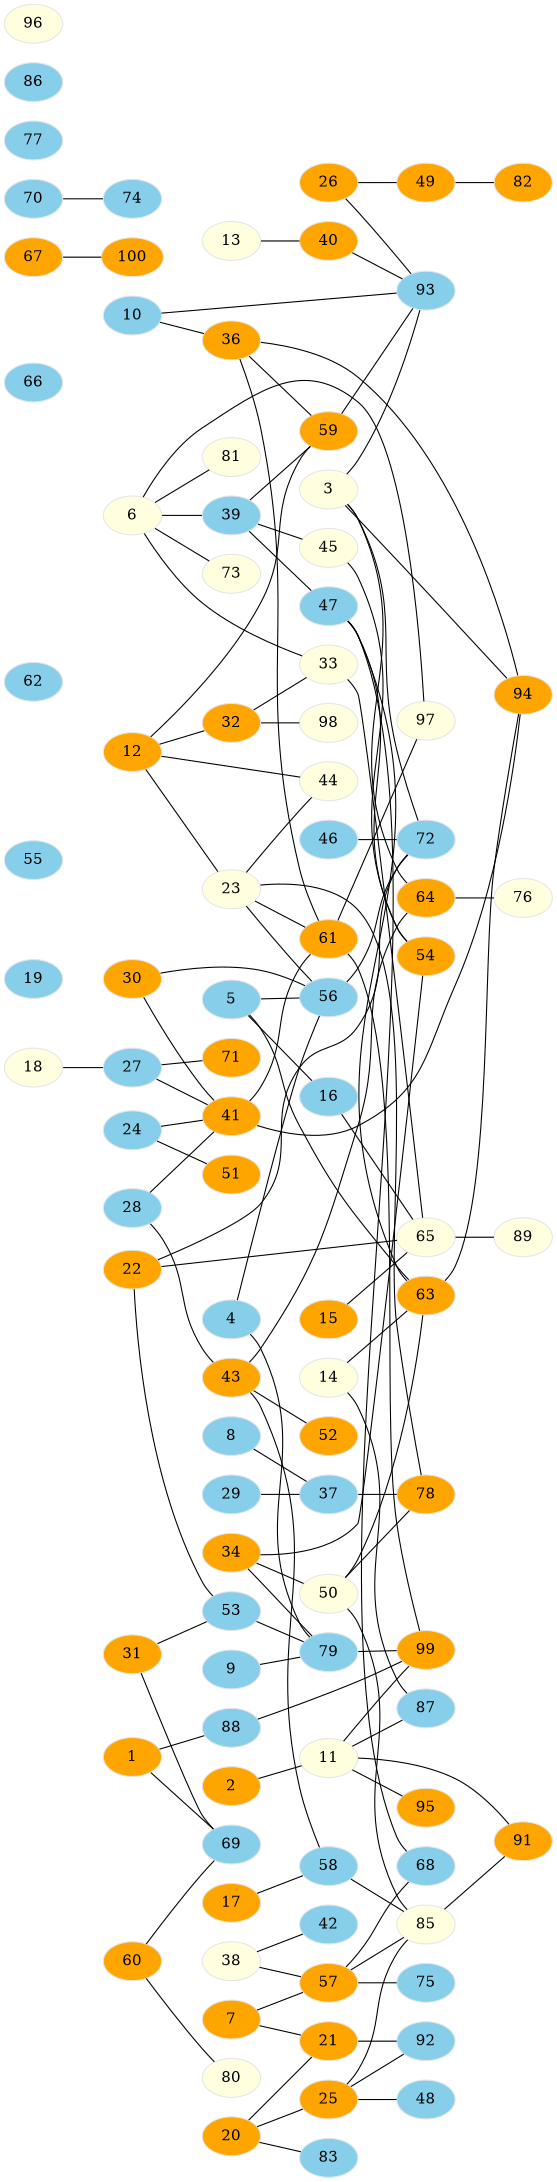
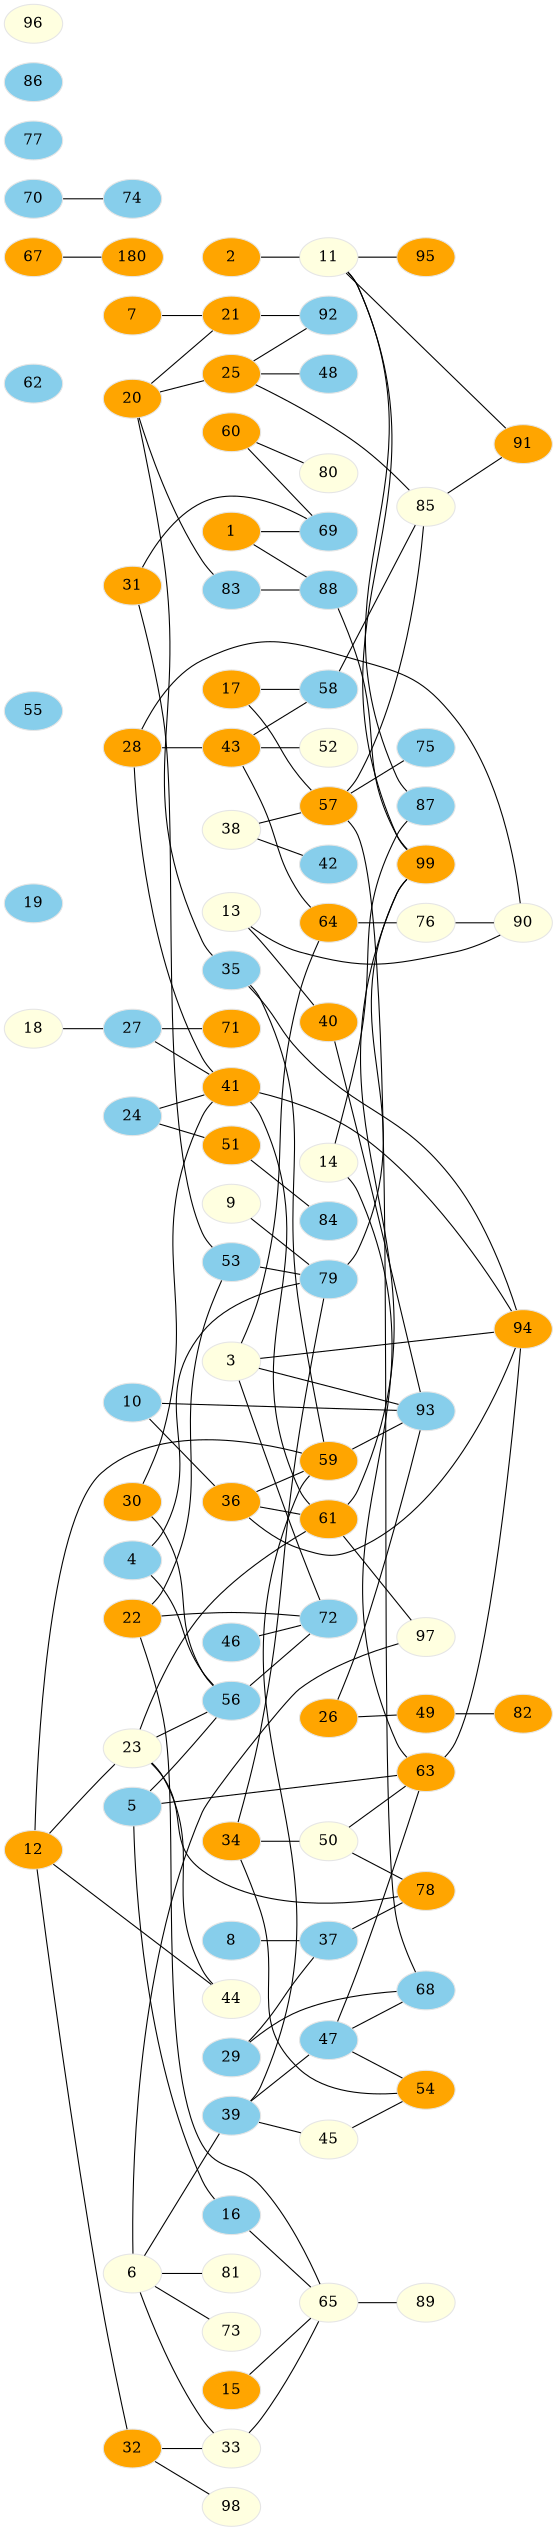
  graph {
    fontname="DejaVu Serif"
    rankdir=LR
    node [color=gray90 fillcolor=skyblue fontname="DejaVu Serif" style=filled]
    edge [fontname="DejaVu Serif"]
    1 [fillcolor=orange]
    69
    88
    99 [fillcolor=orange]
    2 [fillcolor=orange]
    11 [fillcolor=lightyellow]
    87
    91 [fillcolor=orange]
    95 [fillcolor=orange]
    3 [fillcolor=lightyellow]
    64 [fillcolor=orange]
    72
    93
    94 [fillcolor=orange]
    76 [fillcolor=lightyellow]
    4
    56
    79
    5
    16
    63 [fillcolor=orange]
    65 [fillcolor=lightyellow]
    6 [fillcolor=lightyellow]
    33 [fillcolor=lightyellow]
    39
    73 [fillcolor=lightyellow]
    81 [fillcolor=lightyellow]
    97 [fillcolor=lightyellow]
    59 [fillcolor=orange]
    45 [fillcolor=lightyellow]
    47
    7 [fillcolor=orange]
    21 [fillcolor=orange]
    57 [fillcolor=orange]
    92
    85 [fillcolor=lightyellow]
    68
    75
    8
    37
    78 [fillcolor=orange]
-   9
+   9 [fillcolor=lightyellow]
    10
    36 [fillcolor=orange]
    61 [fillcolor=orange]
    12 [fillcolor=orange]
    23 [fillcolor=lightyellow]
    32 [fillcolor=orange]
    44 [fillcolor=lightyellow]
    98 [fillcolor=lightyellow]
    13 [fillcolor=lightyellow]
    40 [fillcolor=orange]
+   90 [fillcolor=lightyellow]
    14 [fillcolor=lightyellow]
    15 [fillcolor=orange]
    89 [fillcolor=lightyellow]
    17 [fillcolor=orange]
    58
    18 [fillcolor=lightyellow]
    27
    41 [fillcolor=orange]
    71 [fillcolor=orange]
    19
    20 [fillcolor=orange]
    25 [fillcolor=orange]
+   35
    83
    48
    22 [fillcolor=orange]
    53
    24
    51 [fillcolor=orange]
+   84
    26 [fillcolor=orange]
    49 [fillcolor=orange]
    82 [fillcolor=orange]
-   28
+   28 [fillcolor=orange]
    43 [fillcolor=orange]
-   52 [fillcolor=orange]
+   52 [fillcolor=lightyellow]
    29
    30 [fillcolor=orange]
    31 [fillcolor=orange]
    34 [fillcolor=orange]
    50 [fillcolor=lightyellow]
    54 [fillcolor=orange]
    38 [fillcolor=lightyellow]
    42
    46
    55
    60 [fillcolor=orange]
    80 [fillcolor=lightyellow]
    62
-   66
    67 [fillcolor=orange]
-   100 [fillcolor=orange]
+   100 [fillcolor=orange label=180]
    70
    74
    77
    86
    96 [fillcolor=lightyellow]
    1 -- 69
    1 -- 88
    88 -- 99
    2 -- 11
    11 -- 99
    11 -- 87
    11 -- 91
    11 -- 95
    3 -- 64
    3 -- 72
    3 -- 93
    3 -- 94
    64 -- 76
+   76 -- 90
    4 -- 56
    4 -- 79
    56 -- 72
    79 -- 99
    5 -- 56
    5 -- 16
    5 -- 63
    16 -- 65
    63 -- 94
    65 -- 89
    6 -- 33
    6 -- 39
    6 -- 73
    6 -- 81
    6 -- 97
    33 -- 65
    39 -- 59
    39 -- 45
    39 -- 47
    59 -- 93
    45 -- 54
    47 -- 63
    47 -- 68
    47 -- 54
    7 -- 21
-   7 -- 57
+   17 -- 57
    21 -- 92
    57 -- 85
    57 -- 68
    57 -- 75
    85 -- 91
    8 -- 37
    37 -- 78
    9 -- 79
    10 -- 93
    10 -- 36
    36 -- 94
    36 -- 59
    36 -- 61
    61 -- 99
    61 -- 97
    12 -- 59
    12 -- 23
    12 -- 32
    12 -- 44
    23 -- 56
    23 -- 78
    23 -- 61
    23 -- 44
    32 -- 33
    32 -- 98
    13 -- 40
+   13 -- 90
    40 -- 93
    14 -- 87
    14 -- 63
    15 -- 65
    17 -- 58
    58 -- 85
    18 -- 27
    27 -- 41
    27 -- 71
    41 -- 94
    41 -- 61
    20 -- 21
    20 -- 25
+   20 -- 35
    20 -- 83
    25 -- 92
    25 -- 85
    25 -- 48
+   35 -- 94
+   35 -- 59
+   83 -- 88
    22 -- 72
    22 -- 65
    22 -- 53
    53 -- 79
    24 -- 41
    24 -- 51
+   51 -- 84
    26 -- 93
    26 -- 49
    49 -- 82
+   28 -- 90
    28 -- 41
    28 -- 43
    43 -- 64
    43 -- 58
    43 -- 52
+   29 -- 68
    29 -- 37
    30 -- 56
    30 -- 41
    31 -- 69
    31 -- 53
    34 -- 79
    34 -- 50
    34 -- 54
    50 -- 63
-   50 -- 85
    50 -- 78
    38 -- 57
    38 -- 42
    46 -- 72
    60 -- 69
    60 -- 80
    67 -- 100
    70 -- 74
  }
